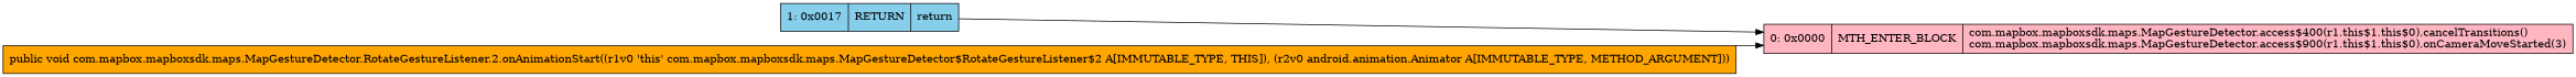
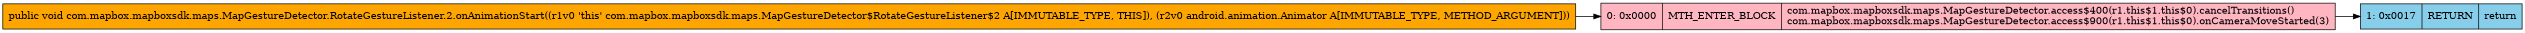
  digraph {
    rankdir=LR
    node [shape=record style=filled]
    n1 [label="{0\:\ 0x0000|MTH_ENTER_BLOCK\l|com.mapbox.mapboxsdk.maps.MapGestureDetector.access$400(r1.this$1.this$0).cancelTransitions()\lcom.mapbox.mapboxsdk.maps.MapGestureDetector.access$900(r1.this$1.this$0).onCameraMoveStarted(3)\l}" fillcolor=lightpink]
    n2 [label="{1\:\ 0x0017|RETURN\l|return\l}" fillcolor=skyblue]
    n3 [label="{public void com.mapbox.mapboxsdk.maps.MapGestureDetector.RotateGestureListener.2.onAnimationStart((r1v0 'this' com.mapbox.mapboxsdk.maps.MapGestureDetector$RotateGestureListener$2 A[IMMUTABLE_TYPE, THIS]), (r2v0 android.animation.Animator A[IMMUTABLE_TYPE, METHOD_ARGUMENT])) }" fillcolor=orange]
-   n2 -> n1
+   n1 -> n2
    n3 -> n1
  }
